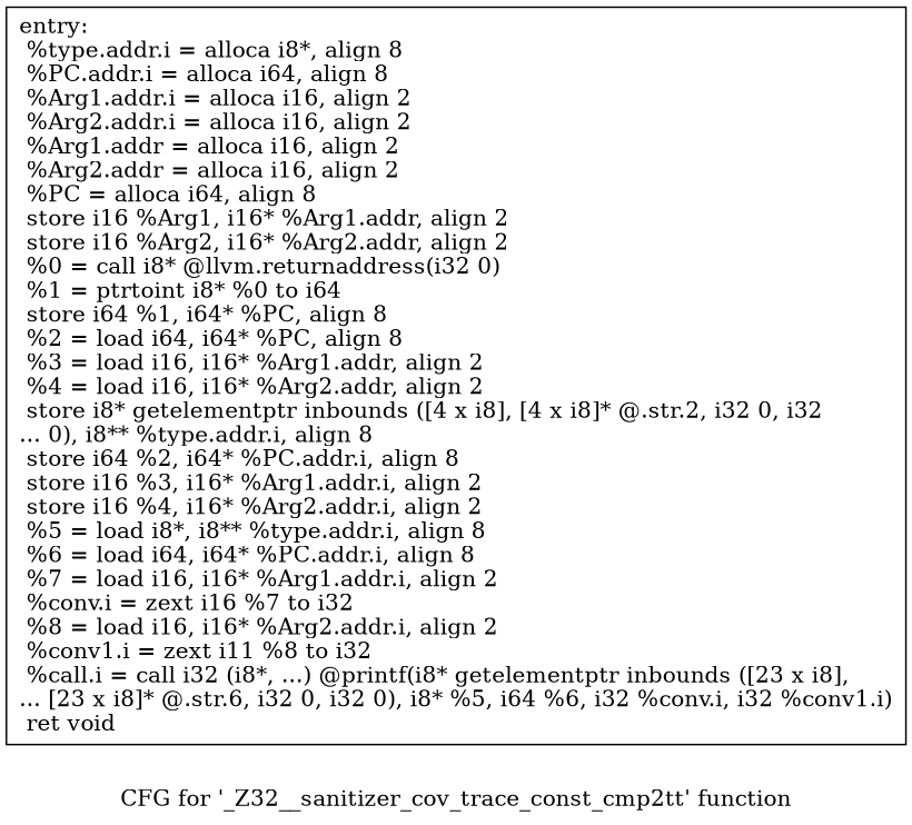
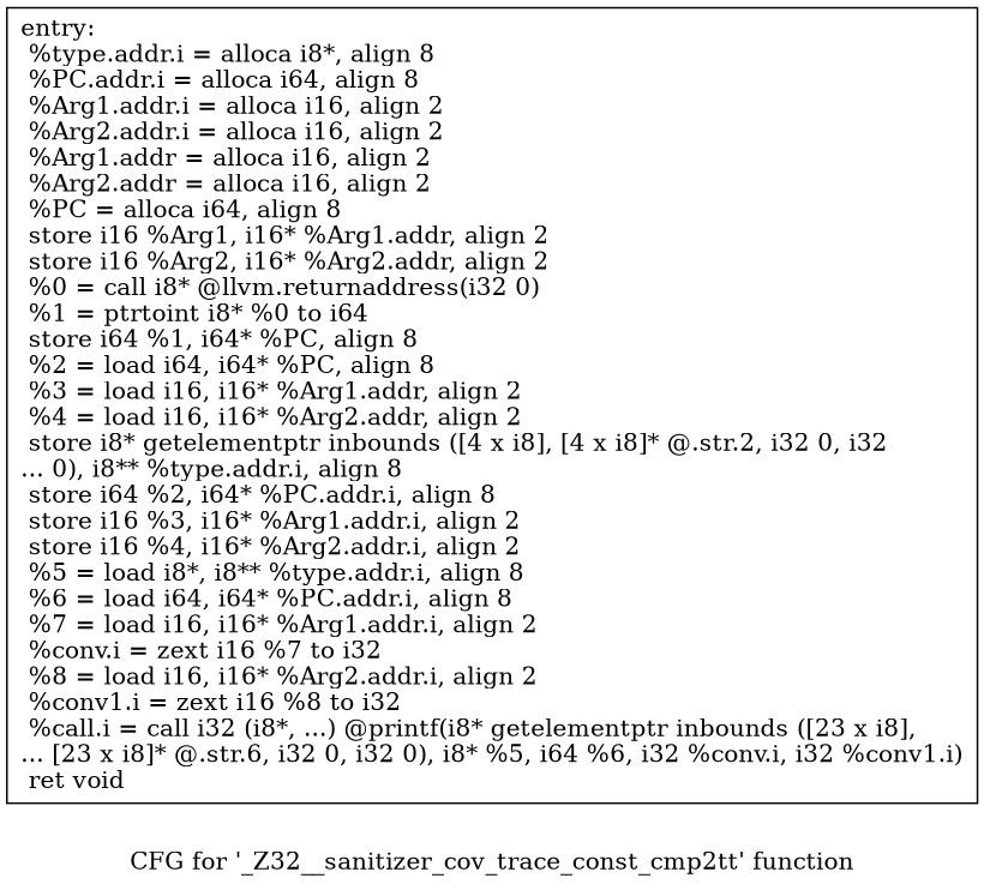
  digraph {
    label="CFG for '_Z32__sanitizer_cov_trace_const_cmp2tt' function"
-   n1 [label="{entry:\l  %type.addr.i = alloca i8*, align 8\l  %PC.addr.i = alloca i64, align 8\l  %Arg1.addr.i = alloca i16, align 2\l  %Arg2.addr.i = alloca i16, align 2\l  %Arg1.addr = alloca i16, align 2\l  %Arg2.addr = alloca i16, align 2\l  %PC = alloca i64, align 8\l  store i16 %Arg1, i16* %Arg1.addr, align 2\l  store i16 %Arg2, i16* %Arg2.addr, align 2\l  %0 = call i8* @llvm.returnaddress(i32 0)\l  %1 = ptrtoint i8* %0 to i64\l  store i64 %1, i64* %PC, align 8\l  %2 = load i64, i64* %PC, align 8\l  %3 = load i16, i16* %Arg1.addr, align 2\l  %4 = load i16, i16* %Arg2.addr, align 2\l  store i8* getelementptr inbounds ([4 x i8], [4 x i8]* @.str.2, i32 0, i32\l... 0), i8** %type.addr.i, align 8\l  store i64 %2, i64* %PC.addr.i, align 8\l  store i16 %3, i16* %Arg1.addr.i, align 2\l  store i16 %4, i16* %Arg2.addr.i, align 2\l  %5 = load i8*, i8** %type.addr.i, align 8\l  %6 = load i64, i64* %PC.addr.i, align 8\l  %7 = load i16, i16* %Arg1.addr.i, align 2\l  %conv.i = zext i16 %7 to i32\l  %8 = load i16, i16* %Arg2.addr.i, align 2\l  %conv1.i = zext i11 %8 to i32\l  %call.i = call i32 (i8*, ...) @printf(i8* getelementptr inbounds ([23 x i8],\l... [23 x i8]* @.str.6, i32 0, i32 0), i8* %5, i64 %6, i32 %conv.i, i32 %conv1.i)\l  ret void\l}" shape=record]
+   n1 [label="{entry:\l  %type.addr.i = alloca i8*, align 8\l  %PC.addr.i = alloca i64, align 8\l  %Arg1.addr.i = alloca i16, align 2\l  %Arg2.addr.i = alloca i16, align 2\l  %Arg1.addr = alloca i16, align 2\l  %Arg2.addr = alloca i16, align 2\l  %PC = alloca i64, align 8\l  store i16 %Arg1, i16* %Arg1.addr, align 2\l  store i16 %Arg2, i16* %Arg2.addr, align 2\l  %0 = call i8* @llvm.returnaddress(i32 0)\l  %1 = ptrtoint i8* %0 to i64\l  store i64 %1, i64* %PC, align 8\l  %2 = load i64, i64* %PC, align 8\l  %3 = load i16, i16* %Arg1.addr, align 2\l  %4 = load i16, i16* %Arg2.addr, align 2\l  store i8* getelementptr inbounds ([4 x i8], [4 x i8]* @.str.2, i32 0, i32\l... 0), i8** %type.addr.i, align 8\l  store i64 %2, i64* %PC.addr.i, align 8\l  store i16 %3, i16* %Arg1.addr.i, align 2\l  store i16 %4, i16* %Arg2.addr.i, align 2\l  %5 = load i8*, i8** %type.addr.i, align 8\l  %6 = load i64, i64* %PC.addr.i, align 8\l  %7 = load i16, i16* %Arg1.addr.i, align 2\l  %conv.i = zext i16 %7 to i32\l  %8 = load i16, i16* %Arg2.addr.i, align 2\l  %conv1.i = zext i16 %8 to i32\l  %call.i = call i32 (i8*, ...) @printf(i8* getelementptr inbounds ([23 x i8],\l... [23 x i8]* @.str.6, i32 0, i32 0), i8* %5, i64 %6, i32 %conv.i, i32 %conv1.i)\l  ret void\l}" shape=record]
  }
